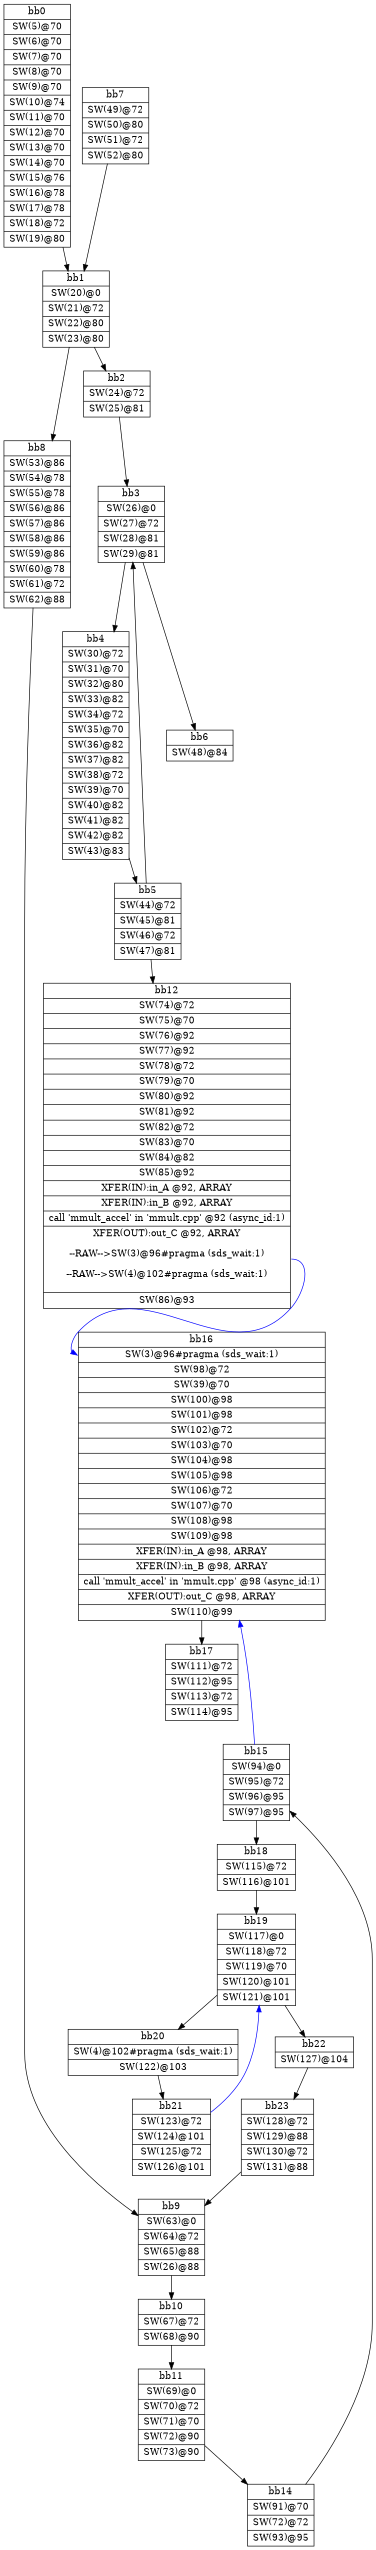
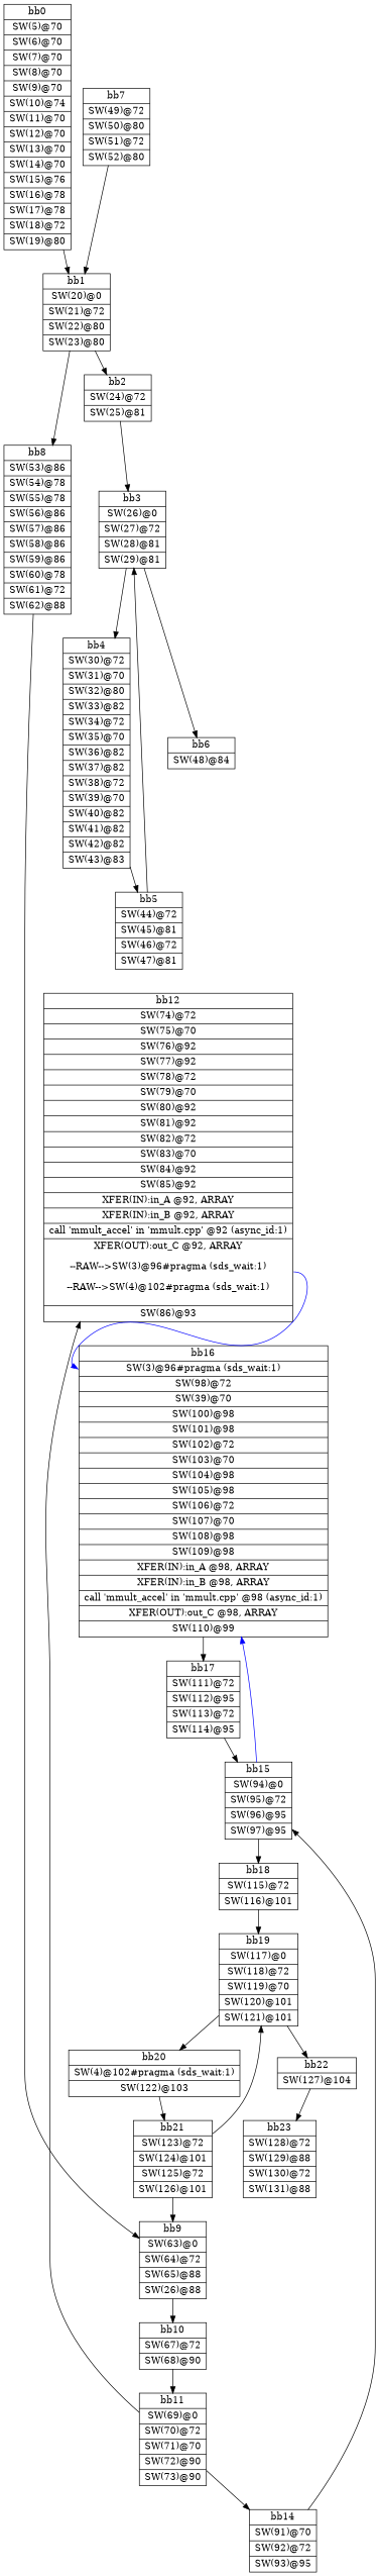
  digraph {
    node [shape=record]
    n1 [label="{bb0|<x0x3834820>SW(5)@70\n|<x0x3834690>SW(6)@70\n|<x0x38319d0>SW(7)@70\n|<x0x3831bf0>SW(8)@70\n|<x0x3831e10>SW(9)@70\n|<x0x3832030>SW(10)@74\n|<x0x3832250>SW(11)@70\n|<x0x3832460>SW(12)@70\n|<x0x3832670>SW(13)@70\n|<x0x3832880>SW(14)@70\n|<x0x3832a90>SW(15)@76\n|<x0x3832cd0>SW(16)@78\n|<x0x3832ed0>SW(17)@78\n|<x0x38330e0>SW(18)@72\n|<x0x38332f0>SW(19)@80\n}"]
    n2 [label="{bb1|<x0x3833630>SW(20)@0\n|<x0x382d7f0>SW(21)@72\n|<x0x382d9d0>SW(22)@80\n|<x0x382dbd0>SW(23)@80\n}"]
    n3 [label="{bb2|<x0x3833550>SW(24)@72\n|<x0x382e170>SW(25)@81\n}"]
    n4 [label="{bb8|<x0x382ed40>SW(53)@86\n|<x0x3838880>SW(54)@78\n|<x0x3838ab0>SW(55)@78\n|<x0x3838cc0>SW(56)@86\n|<x0x3838ec0>SW(57)@86\n|<x0x3838fc0>SW(58)@86\n|<x0x38392e0>SW(59)@86\n|<x0x38394e0>SW(60)@78\n|<x0x38396f0>SW(61)@72\n|<x0x3839900>SW(62)@88\n}"]
    n5 [label="{bb3|<x0x382e450>SW(26)@0\n|<x0x382e600>SW(27)@72\n|<x0x382e840>SW(28)@81\n|<x0x382ea40>SW(29)@81\n}"]
    n6 [label="{bb9|<x0x3839be0>SW(63)@0\n|<x0x3839d90>SW(64)@72\n|<x0x3839fd0>SW(65)@88\n|<x0x383a1d0>SW(26)@88\n}"]
    n7 [label="{bb4|<x0x382ee10>SW(30)@72\n|<x0x382f040>SW(31)@70\n|<x0x382f250>SW(32)@80\n|<x0x382f460>SW(33)@82\n|<x0x382f660>SW(34)@72\n|<x0x382f870>SW(35)@70\n|<x0x3835e40>SW(36)@82\n|<x0x3836050>SW(37)@82\n|<x0x3836250>SW(38)@72\n|<x0x3836460>SW(39)@70\n|<x0x3836670>SW(40)@82\n|<x0x3836880>SW(41)@82\n|<x0x3836a80>SW(42)@82\n|<x0x3836cb0>SW(43)@83\n}"]
    n8 [label="{bb6|<x0x3837880>SW(48)@84\n}"]
    n9 [label="{bb5|<x0x3836f90>SW(44)@72\n|<x0x3837170>SW(45)@81\n|<x0x3837370>SW(46)@72\n|<x0x38375a0>SW(47)@81\n}"]
    n10 [label="{bb7|<x0x3837bb0>SW(49)@72\n|<x0x3837e00>SW(50)@80\n|<x0x3838000>SW(51)@72\n|<x0x3838210>SW(52)@80\n}"]
    n11 [label="{bb10|<x0x383a4d0>SW(67)@72\n|<x0x383a720>SW(68)@90\n}"]
    n12 [label="{bb11|<x0x383aa00>SW(69)@0\n|<x0x383abb0>SW(70)@72\n|<x0x383adf0>SW(71)@70\n|<x0x383b000>SW(72)@90\n|<x0x383b2a0>SW(73)@90\n}"]
-   n13 [label="{bb12|<x0x383b5a0>SW(74)@72\n|<x0x383b780>SW(75)@70\n|<x0x383b990>SW(76)@92\n|<x0x383bba0>SW(77)@92\n|<x0x383bda0>SW(78)@72\n|<x0x383bfb0>SW(79)@70\n|<x0x383c1c0>SW(80)@92\n|<x0x383c3d0>SW(81)@92\n|<x0x383c5d0>SW(82)@72\n|<x0x383c7e0>SW(83)@70\n|<x0x383c9f0>SW(84)@82\n|<x0x383cc00>SW(85)@92\n|<x0x3846260>XFER(IN):in_A @92, ARRAY\n|<x0x3846340>XFER(IN):in_B @92, ARRAY\n|<x0x3826290>call 'mmult_accel' in 'mmult.cpp' @92 (async_id:1)\n|<x0x3846420>XFER(OUT):out_C @92, ARRAY\n\n--RAW--\>SW(3)@96#pragma (sds_wait:1)\n\n--RAW--\>SW(4)@102#pragma (sds_wait:1)\n\n|<x0x383ce20>SW(86)@93\n}"]
-   n14 [label="{bb14|<x0x383dad0>SW(91)@70\n|<x0x383dcb0>SW(72)@72\n|<x0x383dee0>SW(93)@95\n}"]
+   n13 [label="{bb12|<x0x383b5a0>SW(74)@72\n|<x0x383b780>SW(75)@70\n|<x0x383b990>SW(76)@92\n|<x0x383bba0>SW(77)@92\n|<x0x383bda0>SW(78)@72\n|<x0x383bfb0>SW(79)@70\n|<x0x383c1c0>SW(80)@92\n|<x0x383c3d0>SW(81)@92\n|<x0x383c5d0>SW(82)@72\n|<x0x383c7e0>SW(83)@70\n|<x0x383c9f0>SW(84)@92\n|<x0x383cc00>SW(85)@92\n|<x0x3846260>XFER(IN):in_A @92, ARRAY\n|<x0x3846340>XFER(IN):in_B @92, ARRAY\n|<x0x3826290>call 'mmult_accel' in 'mmult.cpp' @92 (async_id:1)\n|<x0x3846420>XFER(OUT):out_C @92, ARRAY\n\n--RAW--\>SW(3)@96#pragma (sds_wait:1)\n\n--RAW--\>SW(4)@102#pragma (sds_wait:1)\n\n|<x0x383ce20>SW(86)@93\n}"]
+   n14 [label="{bb14|<x0x383dad0>SW(91)@70\n|<x0x383dcb0>SW(92)@72\n|<x0x383dee0>SW(93)@95\n}"]
    n15 [label="{bb16|<x0x382d2e0>SW(3)@96#pragma (sds_wait:1)\n|<x0x38384d0>SW(98)@72\n|<x0x383eff0>SW(39)@70\n|<x0x383f1c0>SW(100)@98\n|<x0x383f3d0>SW(101)@98\n|<x0x383f5d0>SW(102)@72\n|<x0x383f7e0>SW(103)@70\n|<x0x383f9f0>SW(104)@98\n|<x0x383fc80>SW(105)@98\n|<x0x383fe80>SW(106)@72\n|<x0x3840090>SW(107)@70\n|<x0x38402a0>SW(108)@98\n|<x0x38404b0>SW(109)@98\n|<x0x3846530>XFER(IN):in_A @98, ARRAY\n|<x0x3846640>XFER(IN):in_B @98, ARRAY\n|<x0x3823170>call 'mmult_accel' in 'mmult.cpp' @98 (async_id:1)\n|<x0x3846750>XFER(OUT):out_C @98, ARRAY\n|<x0x38406d0>SW(110)@99\n}"]
    n16 [label="{bb15|<x0x383e1c0>SW(94)@0\n|<x0x383e370>SW(95)@72\n|<x0x383e5b0>SW(96)@95\n|<x0x383e7b0>SW(97)@95\n}"]
    n17 [label="{bb17|<x0x38409b0>SW(111)@72\n|<x0x3840b90>SW(112)@95\n|<x0x3840d90>SW(113)@72\n|<x0x3840fc0>SW(114)@95\n}"]
    n18 [label="{bb20|<x0x382ff50>SW(4)@102#pragma (sds_wait:1)\n|<x0x38422f0>SW(122)@103\n}"]
    n19 [label="{bb21|<x0x3842620>SW(123)@72\n|<x0x3842870>SW(124)@101\n|<x0x3842ae0>SW(125)@72\n|<x0x3842d10>SW(126)@101\n}"]
    n20 [label="{bb18|<x0x38412a0>SW(115)@72\n|<x0x38414f0>SW(116)@101\n}"]
    n21 [label="{bb19|<x0x38417d0>SW(117)@0\n|<x0x3841980>SW(118)@72\n|<x0x3841bc0>SW(119)@70\n|<x0x3841dd0>SW(120)@101\n|<x0x3841fd0>SW(121)@101\n}"]
    n22 [label="{bb22|<x0x3842ff0>SW(127)@104\n}"]
    n23 [label="{bb23|<x0x3843320>SW(128)@72\n|<x0x3843500>SW(129)@88\n|<x0x3843700>SW(130)@72\n|<x0x3843910>SW(131)@88\n}"]
    n1 -> n2
    n2 -> n3
    n2 -> n4
    n3 -> n5
    n4 -> n6
    n5 -> n7
    n5 -> n8
    n6 -> n11
    n7 -> n9
    n9 -> n5
    n10 -> n2
    n11 -> n12
-   n9 -> n13
+   n12 -> n13
    n12 -> n14
    n13 -> n15 [color=blue headport=x0x382d2e0 tailport=x0x3846420]
    n14 -> n16
    n15 -> n17
    n16 -> n15 [color=blue]
    n16 -> n20
+   n17 -> n16
    n18 -> n19
-   n19 -> n21 [color=blue]
+   n19 -> n21
    n20 -> n21
    n21 -> n18
    n21 -> n22
    n22 -> n23
-   n23 -> n6
+   n19 -> n6
  }
